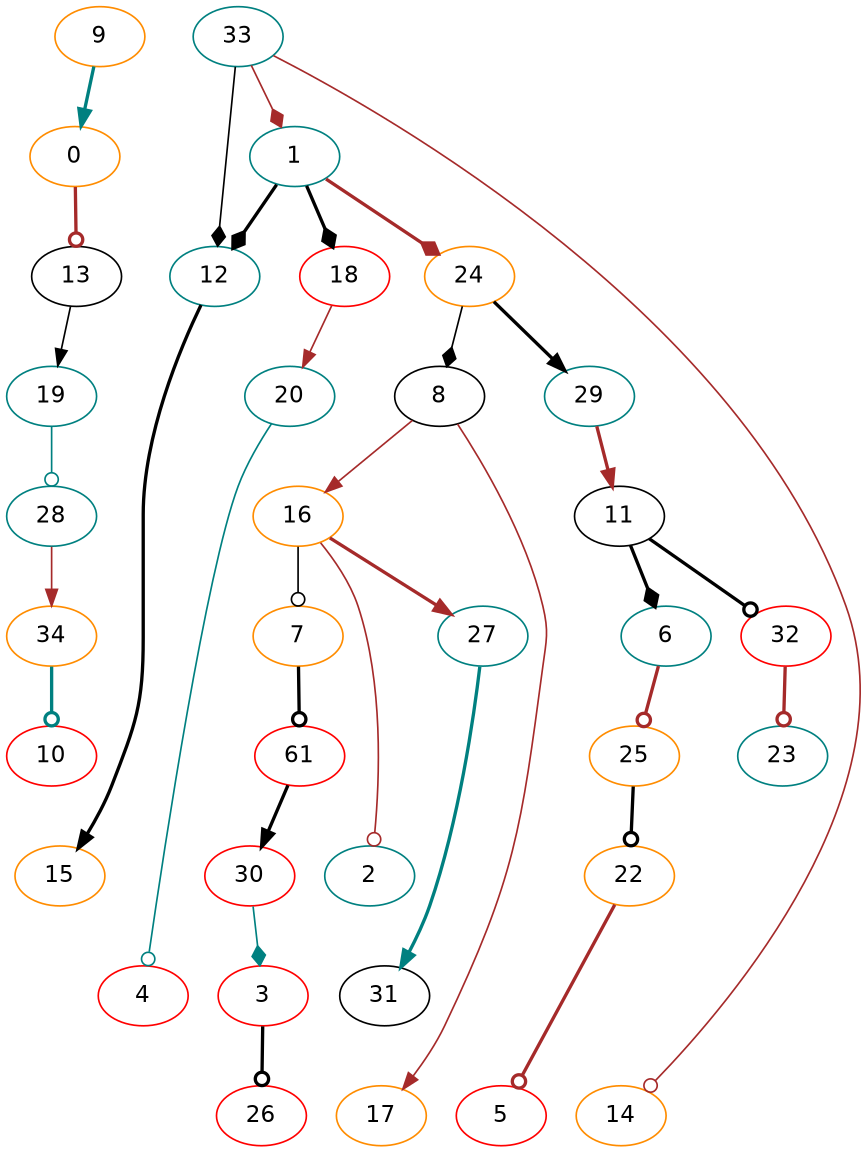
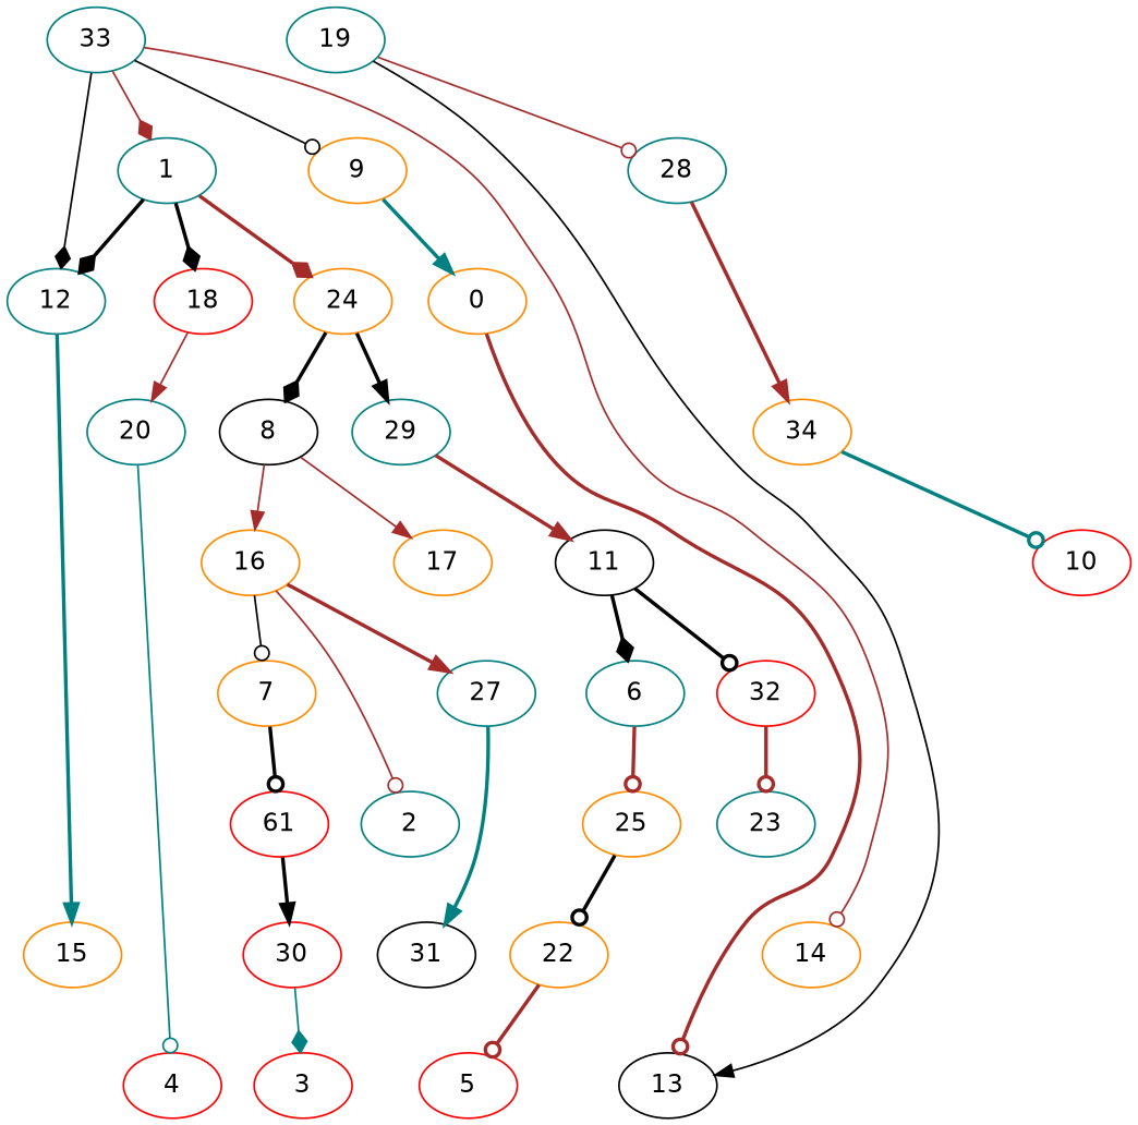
  digraph {
    fontname="DejaVu Sans"
    node [color=darkorange fontname="DejaVu Sans"]
    edge [arrowhead=odot color=black fontname="DejaVu Sans" style=bold weight=0]
    13 [color=black]
    0
    19 [color=teal]
    1 [color=teal]
    12 [color=teal]
    18 [color=red]
    24
    15
    20 [color=teal]
    8 [color=black]
    29 [color=teal]
    3 [color=red]
-   26 [color=red]
    6 [color=teal]
    25
    22
    n17 [color=red label=61]
    7
    30 [color=red]
    16
    17
    2 [color=teal]
    27 [color=teal]
    9
    11 [color=black]
    32 [color=red]
    23 [color=teal]
    28 [color=teal]
    31 [color=black]
    4 [color=red]
    34
    5 [color=red]
    10 [color=red]
    33 [color=teal]
    14
-   13 -> 19 [arrowhead=normal style=solid]
+   19 -> 13 [arrowhead=normal style=solid]
    0 -> 13 [color=brown]
-   19 -> 28 [color=teal style=solid]
+   19 -> 28 [color=brown style=solid]
    1 -> 12 [arrowhead=diamond]
    1 -> 18 [arrowhead=diamond]
    1 -> 24 [arrowhead=diamond color=brown]
-   12 -> 15 [arrowhead=normal]
+   12 -> 15 [arrowhead=normal color=teal]
    18 -> 20 [arrowhead=normal color=brown style=solid]
-   24 -> 8 [arrowhead=diamond style=solid]
+   24 -> 8 [arrowhead=diamond]
    24 -> 29 [arrowhead=normal]
    20 -> 4 [color=teal style=solid]
    8 -> 16 [arrowhead=normal color=brown style=solid]
    8 -> 17 [arrowhead=normal color=brown style=solid]
    29 -> 11 [arrowhead=normal color=brown]
-   3 -> 26
    6 -> 25 [color=brown]
    25 -> 22
    22 -> 5 [color=brown]
    n17 -> 30 [arrowhead=normal]
    7 -> n17
    30 -> 3 [arrowhead=diamond color=teal style=solid]
    16 -> 7 [style=solid]
    16 -> 2 [color=brown style=solid]
    16 -> 27 [arrowhead=normal color=brown]
    27 -> 31 [arrowhead=normal color=teal]
    9 -> 0 [arrowhead=normal color=teal]
    11 -> 6 [arrowhead=diamond]
    11 -> 32
    32 -> 23 [color=brown]
-   28 -> 34 [arrowhead=normal color=brown style=solid]
+   28 -> 34 [arrowhead=normal color=brown]
    34 -> 10 [color=teal]
    33 -> 1 [arrowhead=diamond color=brown style=solid]
    33 -> 12 [arrowhead=diamond style=solid]
+   33 -> 9 [style=solid]
    33 -> 14 [color=brown style=solid]
  }
